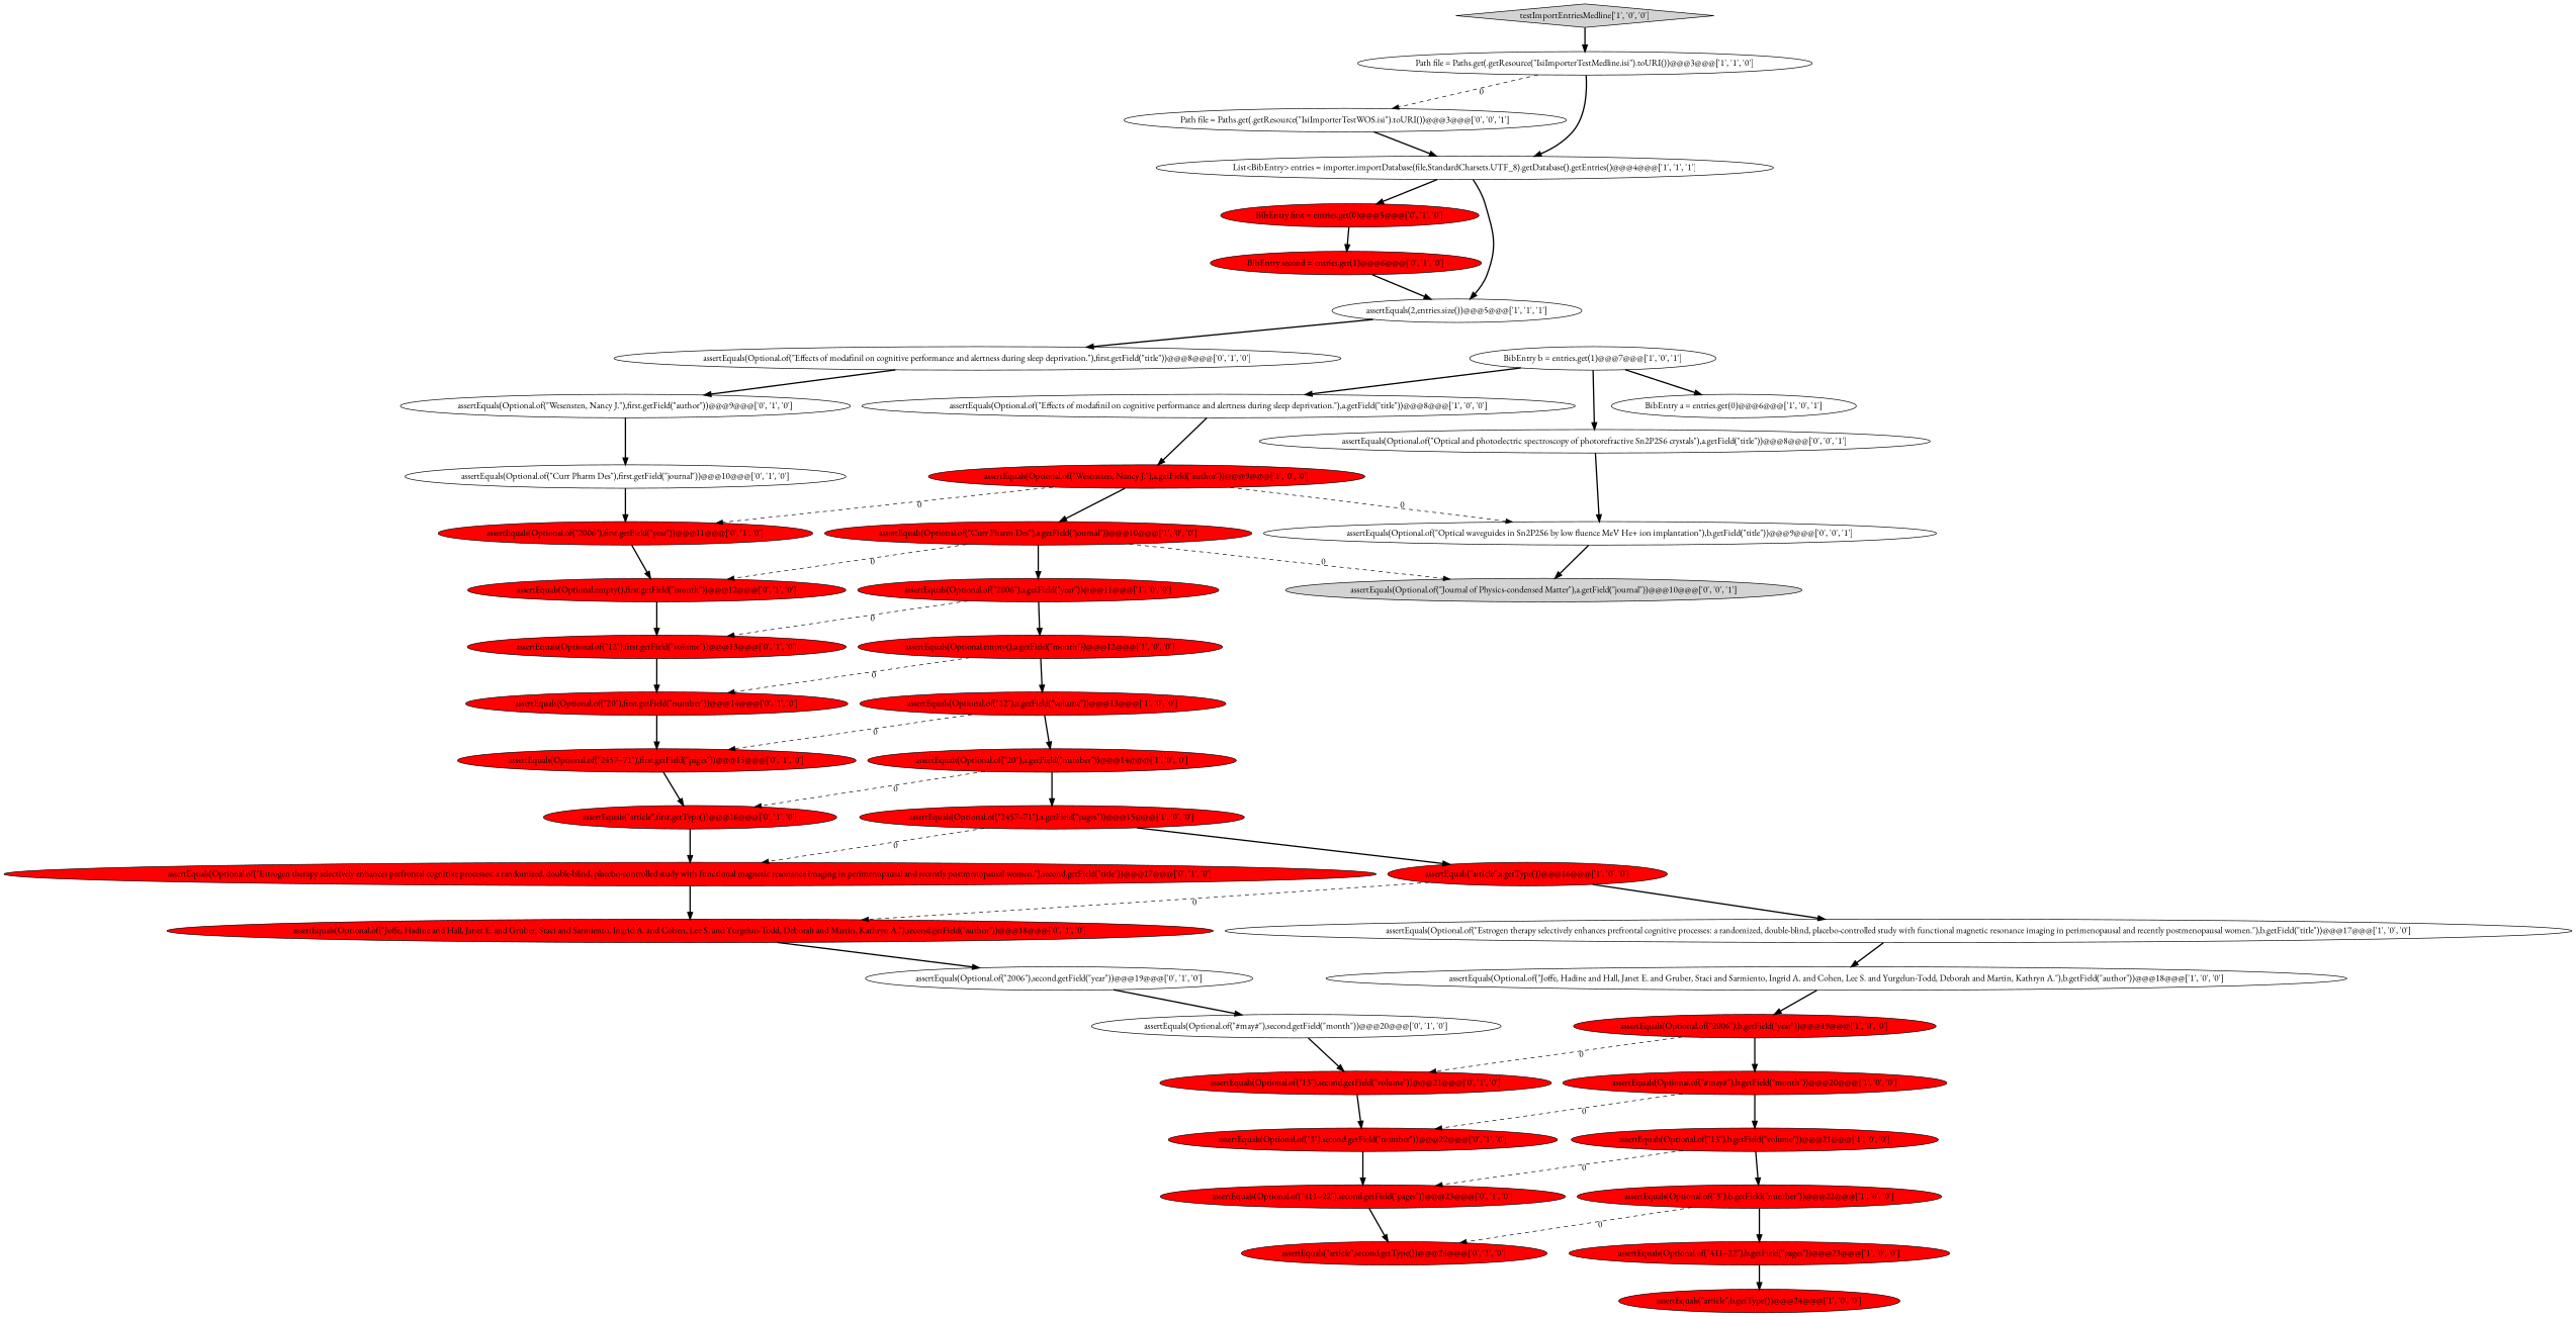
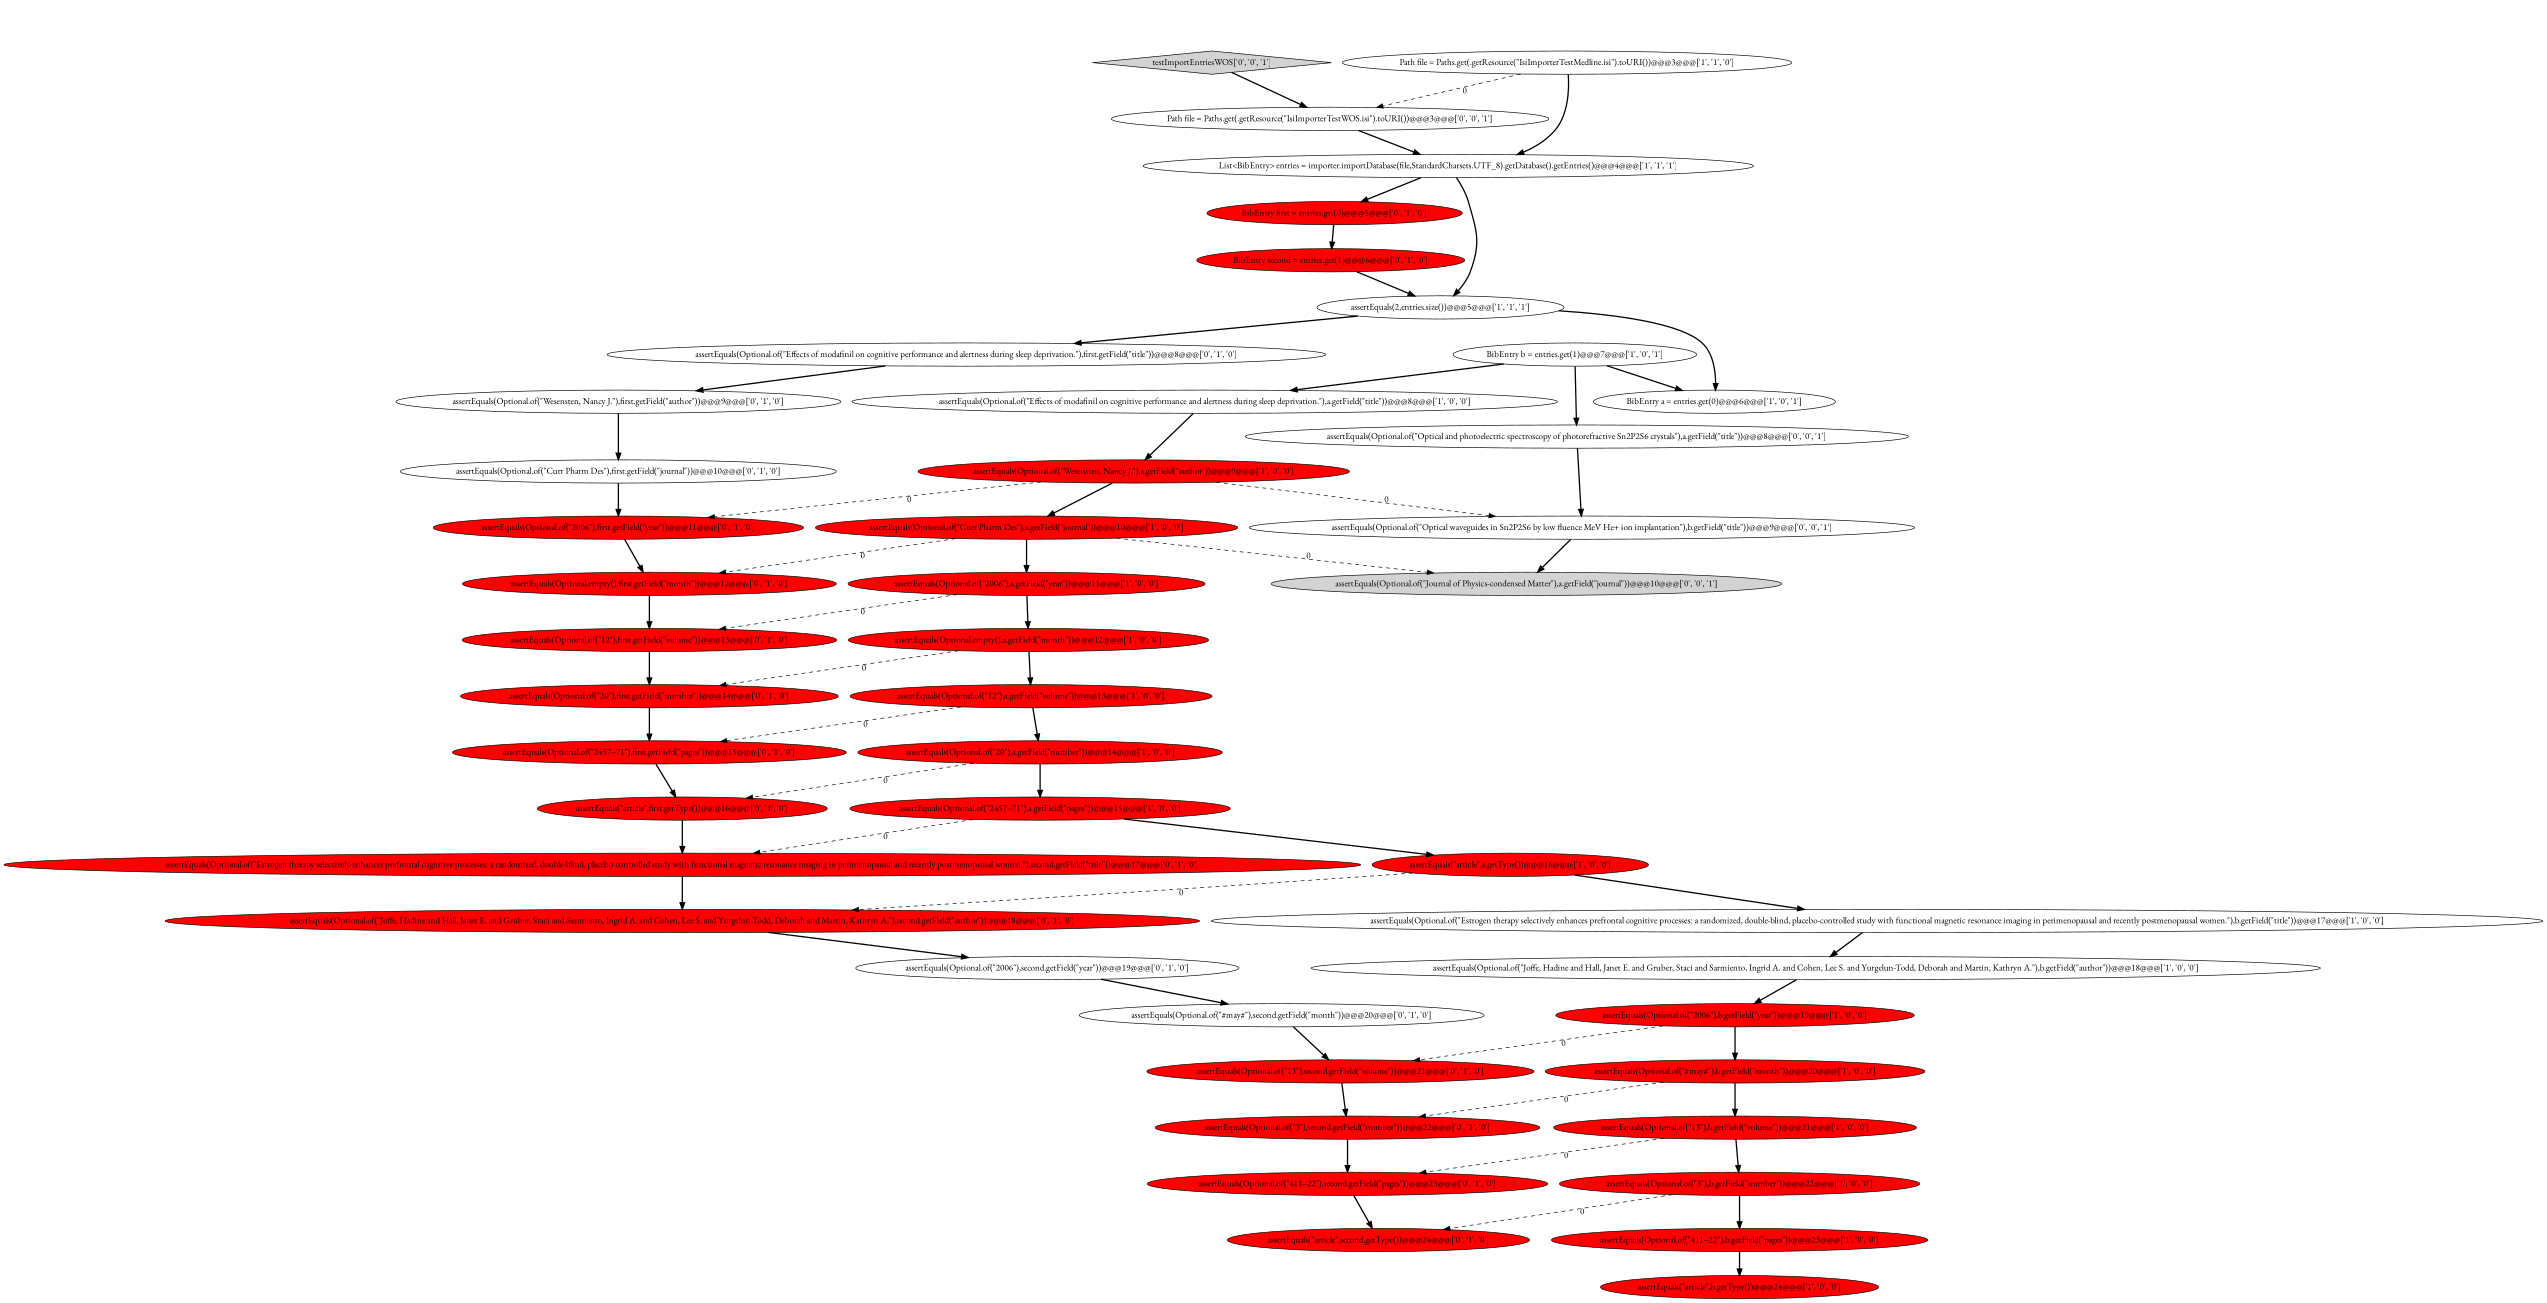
  digraph {
    fontname="EB Garamond"
    node [fillcolor=red fontname="EB Garamond" shape=ellipse style=filled]
    edge [fontname="EB Garamond" style=bold]
    n1 [fillcolor=white label="assertEquals(Optional.of(\"Effects of modafinil on cognitive performance and alertness during sleep deprivation.\"),a.getField(\"title\"))@@@8@@@['1', '0', '0']"]
    n2 [label="assertEquals(Optional.of(\"Wesensten, Nancy J.\"),a.getField(\"author\"))@@@9@@@['1', '0', '0']"]
    n3 [label="assertEquals(Optional.of(\"Curr Pharm Des\"),a.getField(\"journal\"))@@@10@@@['1', '0', '0']"]
    n4 [fillcolor=white label="assertEquals(Optional.of(\"Optical waveguides in Sn2P2S6 by low fluence MeV He+ ion implantation\"),b.getField(\"title\"))@@@9@@@['0', '0', '1']"]
    n5 [label="assertEquals(Optional.of(\"2006\"),first.getField(\"year\"))@@@11@@@['0', '1', '0']"]
    n6 [label="assertEquals(Optional.of(\"411--22\"),second.getField(\"pages\"))@@@23@@@['0', '1', '0']"]
    n7 [label="assertEquals(\"article\",second.getType())@@@24@@@['0', '1', '0']"]
    n8 [fillcolor=white label="BibEntry a = entries.get(0)@@@6@@@['1', '0', '1']"]
    n9 [fillcolor=white label="BibEntry b = entries.get(1)@@@7@@@['1', '0', '1']"]
    n10 [fillcolor=white label="assertEquals(Optional.of(\"Optical and photoelectric spectroscopy of photorefractive Sn2P2S6 crystals\"),a.getField(\"title\"))@@@8@@@['0', '0', '1']"]
    n11 [label="assertEquals(\"article\",first.getType())@@@16@@@['0', '1', '0']"]
    n12 [label="assertEquals(Optional.of(\"Estrogen therapy selectively enhances prefrontal cognitive processes: a randomized, double-blind, placebo-controlled study with functional magnetic resonance imaging in perimenopausal and recently postmenopausal women.\"),second.getField(\"title\"))@@@17@@@['0', '1', '0']"]
    n13 [label="assertEquals(Optional.of(\"Joffe, Hadine and Hall, Janet E. and Gruber, Staci and Sarmiento, Ingrid A. and Cohen, Lee S. and Yurgelun-Todd, Deborah and Martin, Kathryn A.\"),second.getField(\"author\"))@@@18@@@['0', '1', '0']"]
    n14 [label="assertEquals(Optional.empty(),first.getField(\"month\"))@@@12@@@['0', '1', '0']"]
    n15 [fillcolor=lightgray label="assertEquals(Optional.of(\"Journal of Physics-condensed Matter\"),a.getField(\"journal\"))@@@10@@@['0', '0', '1']"]
    n16 [label="assertEquals(Optional.of(\"2006\"),a.getField(\"year\"))@@@11@@@['1', '0', '0']"]
    n17 [label="assertEquals(Optional.of(\"12\"),first.getField(\"volume\"))@@@13@@@['0', '1', '0']"]
    n18 [label="assertEquals(Optional.empty(),a.getField(\"month\"))@@@12@@@['1', '0', '0']"]
    n19 [label="BibEntry second = entries.get(1)@@@6@@@['0', '1', '0']"]
    n20 [fillcolor=white label="assertEquals(2,entries.size())@@@5@@@['1', '1', '1']"]
    n21 [fillcolor=white label="assertEquals(Optional.of(\"Effects of modafinil on cognitive performance and alertness during sleep deprivation.\"),first.getField(\"title\"))@@@8@@@['0', '1', '0']"]
    n22 [label="assertEquals(Optional.of(\"20\"),first.getField(\"number\"))@@@14@@@['0', '1', '0']"]
+   n23 [fillcolor=lightgray label="testImportEntriesWOS['0', '0', '1']" shape=diamond]
    n24 [fillcolor=white label="Path file = Paths.get(.getResource(\"IsiImporterTestWOS.isi\").toURI())@@@3@@@['0', '0', '1']"]
    n25 [fillcolor=white label="List<BibEntry> entries = importer.importDatabase(file,StandardCharsets.UTF_8).getDatabase().getEntries()@@@4@@@['1', '1', '1']"]
    n26 [label="assertEquals(Optional.of(\"#may#\"),b.getField(\"month\"))@@@20@@@['1', '0', '0']"]
    n27 [label="assertEquals(Optional.of(\"3\"),second.getField(\"number\"))@@@22@@@['0', '1', '0']"]
    n28 [label="assertEquals(Optional.of(\"13\"),b.getField(\"volume\"))@@@21@@@['1', '0', '0']"]
    n29 [label="assertEquals(Optional.of(\"3\"),b.getField(\"number\"))@@@22@@@['1', '0', '0']"]
    n30 [label="assertEquals(\"article\",a.getType())@@@16@@@['1', '0', '0']"]
    n31 [fillcolor=white label="assertEquals(Optional.of(\"Estrogen therapy selectively enhances prefrontal cognitive processes: a randomized, double-blind, placebo-controlled study with functional magnetic resonance imaging in perimenopausal and recently postmenopausal women.\"),b.getField(\"title\"))@@@17@@@['1', '0', '0']"]
    n32 [fillcolor=white label="assertEquals(Optional.of(\"Joffe, Hadine and Hall, Janet E. and Gruber, Staci and Sarmiento, Ingrid A. and Cohen, Lee S. and Yurgelun-Todd, Deborah and Martin, Kathryn A.\"),b.getField(\"author\"))@@@18@@@['1', '0', '0']"]
    n33 [fillcolor=white label="assertEquals(Optional.of(\"2006\"),second.getField(\"year\"))@@@19@@@['0', '1', '0']"]
    n34 [label="assertEquals(Optional.of(\"13\"),second.getField(\"volume\"))@@@21@@@['0', '1', '0']"]
    n35 [label="assertEquals(Optional.of(\"411--22\"),b.getField(\"pages\"))@@@23@@@['1', '0', '0']"]
    n36 [label="assertEquals(\"article\",b.getType())@@@24@@@['1', '0', '0']"]
    n37 [fillcolor=white label="Path file = Paths.get(.getResource(\"IsiImporterTestMedline.isi\").toURI())@@@3@@@['1', '1', '0']"]
    n38 [label="BibEntry first = entries.get(0)@@@5@@@['0', '1', '0']"]
    n39 [label="assertEquals(Optional.of(\"2457--71\"),first.getField(\"pages\"))@@@15@@@['0', '1', '0']"]
    n40 [label="assertEquals(Optional.of(\"2006\"),b.getField(\"year\"))@@@19@@@['1', '0', '0']"]
    n41 [label="assertEquals(Optional.of(\"12\"),a.getField(\"volume\"))@@@13@@@['1', '0', '0']"]
    n42 [fillcolor=white label="assertEquals(Optional.of(\"#may#\"),second.getField(\"month\"))@@@20@@@['0', '1', '0']"]
-   n43 [fillcolor=lightgray label="testImportEntriesMedline['1', '0', '0']" shape=diamond]
    n44 [label="assertEquals(Optional.of(\"2457--71\"),a.getField(\"pages\"))@@@15@@@['1', '0', '0']"]
    n45 [fillcolor=white label="assertEquals(Optional.of(\"Wesensten, Nancy J.\"),first.getField(\"author\"))@@@9@@@['0', '1', '0']"]
    n46 [label="assertEquals(Optional.of(\"20\"),a.getField(\"number\"))@@@14@@@['1', '0', '0']"]
    n47 [fillcolor=white label="assertEquals(Optional.of(\"Curr Pharm Des\"),first.getField(\"journal\"))@@@10@@@['0', '1', '0']"]
    n1 -> n2
    n2 -> n3
    n2 -> n4 [label=0 style=dashed]
    n2 -> n5 [label=0 style=dashed]
    n3 -> n14 [label=0 style=dashed]
    n3 -> n15 [label=0 style=dashed]
    n3 -> n16
    n4 -> n15
    n5 -> n14
    n6 -> n7
    n9 -> n1
    n9 -> n8
    n9 -> n10
    n10 -> n4
    n11 -> n12
    n12 -> n13
    n13 -> n33
    n14 -> n17
    n16 -> n17 [label=0 style=dashed]
    n16 -> n18
    n17 -> n22
    n18 -> n22 [label=0 style=dashed]
    n18 -> n41
    n19 -> n20
+   n20 -> n8
    n20 -> n21
    n21 -> n45
    n22 -> n39
+   n23 -> n24
    n24 -> n25
    n25 -> n20
    n25 -> n38
    n26 -> n27 [label=0 style=dashed]
    n26 -> n28
    n27 -> n6
    n28 -> n6 [label=0 style=dashed]
    n28 -> n29
    n29 -> n7 [label=0 style=dashed]
    n29 -> n35
    n30 -> n13 [label=0 style=dashed]
    n30 -> n31
    n31 -> n32
    n32 -> n40
    n33 -> n42
    n34 -> n27
    n35 -> n36
    n37 -> n24 [label=0 style=dashed]
    n37 -> n25
    n38 -> n19
    n39 -> n11
    n40 -> n26
    n40 -> n34 [label=0 style=dashed]
    n41 -> n39 [label=0 style=dashed]
    n41 -> n46
    n42 -> n34
-   n43 -> n37
    n44 -> n12 [label=0 style=dashed]
    n44 -> n30
    n45 -> n47
    n46 -> n11 [label=0 style=dashed]
    n46 -> n44
    n47 -> n5
  }
